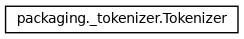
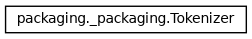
  digraph {
    rankdir=LR
-   n1 [color=black fillcolor=white fontname=Helvetica fontsize=10 height=0.2 label="packaging._tokenizer.Tokenizer" shape=record style=filled width=0.4]
+   n1 [color=black fillcolor=white fontname=Helvetica fontsize=10 height=0.2 label="packaging._packaging.Tokenizer" shape=record style=filled width=0.4]
  }
